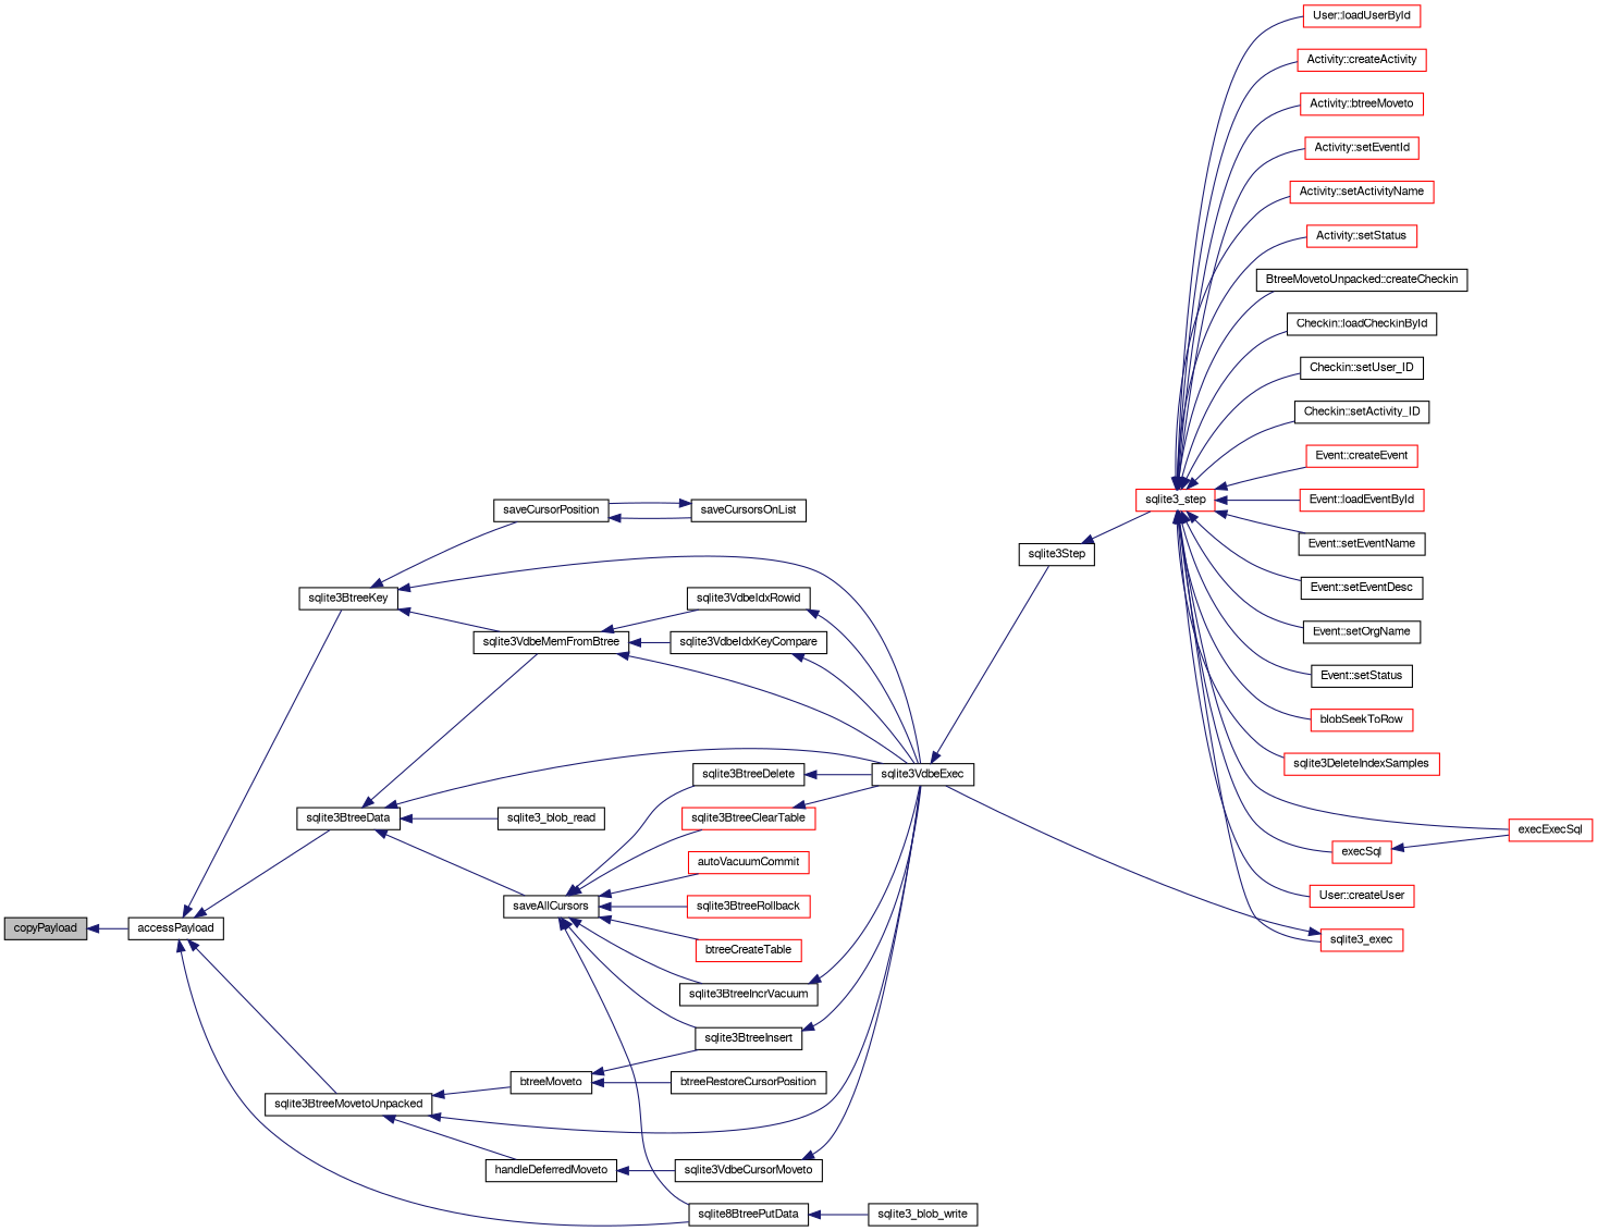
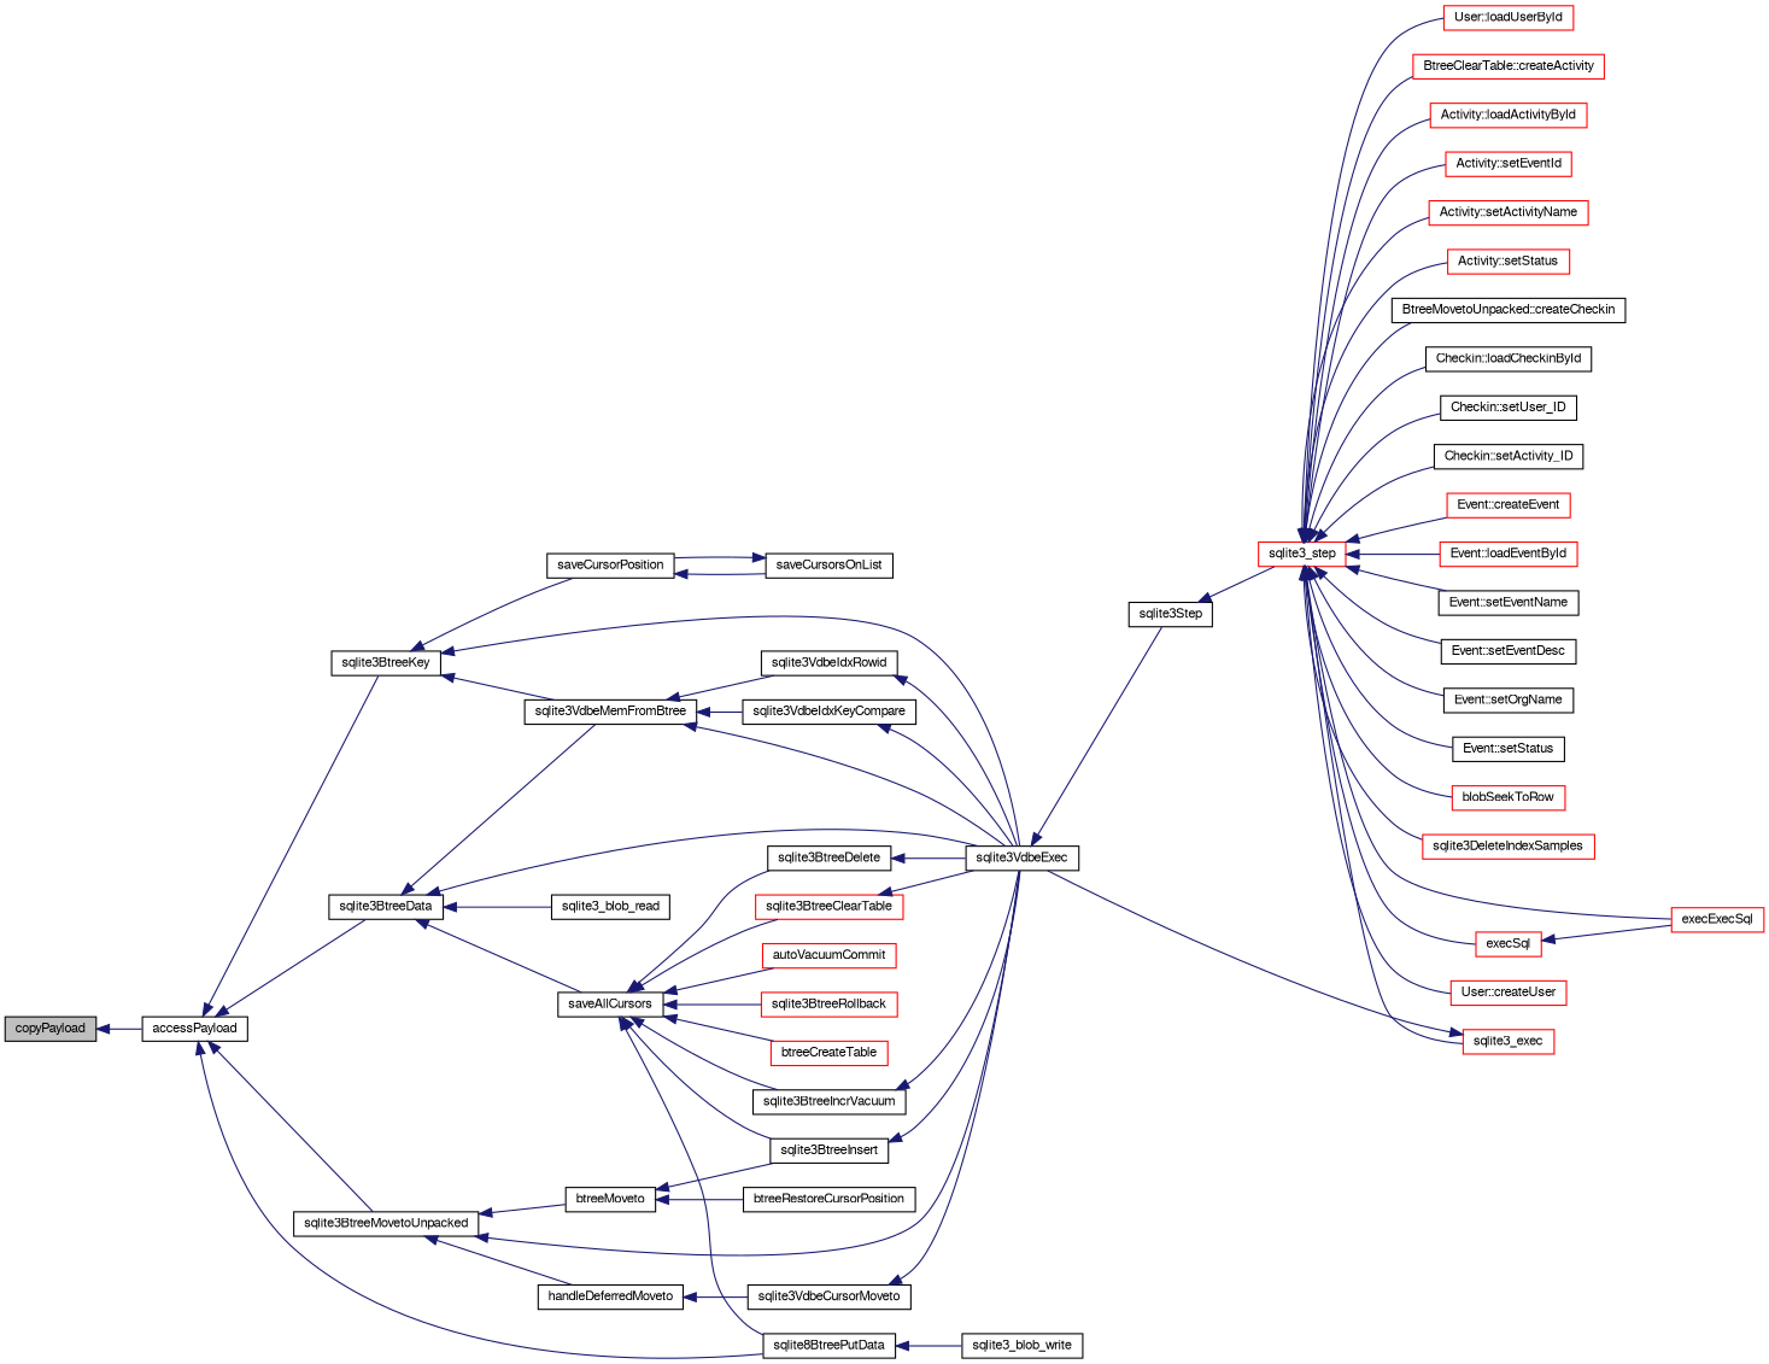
  digraph {
    rankdir=LR
    node [color=black fillcolor=white fontname=FreeSans fontsize=10 shape=record style=filled]
    edge [color=midnightblue dir=back fontname=FreeSans fontsize=10 labelfontname=FreeSans labelfontsize=10 style=solid]
    n1 [fillcolor=grey75 fontcolor=black height=0.2 label=copyPayload width=0.4]
    n2 [height=0.2 label=accessPayload width=0.4]
    n3 [height=0.2 label=sqlite3BtreeKey width=0.4]
    n4 [height=0.2 label=sqlite8BtreePutData width=0.4]
    n5 [height=0.2 label=sqlite3BtreeData width=0.4]
    n6 [height=0.2 label=sqlite3BtreeMovetoUnpacked width=0.4]
    n7 [height=0.2 label=saveCursorPosition width=0.4]
    n8 [height=0.2 label=sqlite3VdbeExec width=0.4]
    n9 [height=0.2 label=sqlite3VdbeMemFromBtree width=0.4]
    n10 [height=0.2 label=sqlite3_blob_write width=0.4]
    n11 [height=0.2 label=saveAllCursors width=0.4]
    n12 [height=0.2 label=sqlite3_blob_read width=0.4]
    n13 [height=0.2 label=btreeMoveto width=0.4]
    n14 [height=0.2 label=handleDeferredMoveto width=0.4]
    n15 [height=0.2 label=saveCursorsOnList width=0.4]
    n16 [height=0.2 label=sqlite3Step width=0.4]
    n17 [height=0.2 label=sqlite3VdbeIdxRowid width=0.4]
    n18 [height=0.2 label=sqlite3VdbeIdxKeyCompare width=0.4]
    n19 [height=0.2 label=sqlite3BtreeIncrVacuum width=0.4]
    n20 [color=red height=0.2 label=autoVacuumCommit width=0.4]
    n21 [color=red height=0.2 label=sqlite3BtreeRollback width=0.4]
    n22 [height=0.2 label=sqlite3BtreeInsert width=0.4]
    n23 [height=0.2 label=sqlite3BtreeDelete width=0.4]
    n24 [color=red height=0.2 label=btreeCreateTable width=0.4]
    n25 [color=red height=0.2 label=sqlite3BtreeClearTable width=0.4]
    n26 [color=red height=0.2 label=sqlite3_step width=0.4]
-   n27 [color=red height=0.2 label="Activity::createActivity" width=0.4]
-   n28 [color=red height=0.2 label="Activity::btreeMoveto" width=0.4]
+   n27 [color=red height=0.2 label="BtreeClearTable::createActivity" width=0.4]
+   n28 [color=red height=0.2 label="Activity::loadActivityById" width=0.4]
    n29 [color=red height=0.2 label="Activity::setEventId" width=0.4]
    n30 [color=red height=0.2 label="Activity::setActivityName" width=0.4]
    n31 [color=red height=0.2 label="Activity::setStatus" width=0.4]
    n32 [height=0.2 label="BtreeMovetoUnpacked::createCheckin" width=0.4]
    n33 [height=0.2 label="Checkin::loadCheckinById" width=0.4]
    n34 [height=0.2 label="Checkin::setUser_ID" width=0.4]
    n35 [height=0.2 label="Checkin::setActivity_ID" width=0.4]
    n36 [color=red height=0.2 label="Event::createEvent" width=0.4]
    n37 [color=red height=0.2 label="Event::loadEventById" width=0.4]
    n38 [height=0.2 label="Event::setEventName" width=0.4]
    n39 [height=0.2 label="Event::setEventDesc" width=0.4]
    n40 [height=0.2 label="Event::setOrgName" width=0.4]
    n41 [height=0.2 label="Event::setStatus" width=0.4]
    n42 [color=red height=0.2 label=blobSeekToRow width=0.4]
    n43 [color=red height=0.2 label=sqlite3DeleteIndexSamples width=0.4]
    n44 [color=red height=0.2 label=sqlite3_exec width=0.4]
    n45 [color=red height=0.2 label=execSql width=0.4]
    n46 [color=red height=0.2 label=execExecSql width=0.4]
    n47 [color=red height=0.2 label="User::createUser" width=0.4]
    n48 [color=red height=0.2 label="User::loadUserById" width=0.4]
    n49 [height=0.2 label=btreeRestoreCursorPosition width=0.4]
    n50 [height=0.2 label=sqlite3VdbeCursorMoveto width=0.4]
    n1 -> n2
    n2 -> n3
    n2 -> n4
    n2 -> n5
    n2 -> n6
    n3 -> n7
    n3 -> n8
    n3 -> n9
    n4 -> n10
    n5 -> n8
    n5 -> n9
    n5 -> n11
    n5 -> n12
    n6 -> n8
    n6 -> n13
    n6 -> n14
    n7 -> n15
    n8 -> n16
    n9 -> n8
    n9 -> n17
    n9 -> n18
    n11 -> n4
    n11 -> n19
    n11 -> n20
    n11 -> n21
    n11 -> n22
    n11 -> n23
    n11 -> n24
    n11 -> n25
    n13 -> n22
    n13 -> n49
    n14 -> n50
    n15 -> n7
    n16 -> n26
    n17 -> n8
    n18 -> n8
    n19 -> n8
    n22 -> n8
    n23 -> n8
    n25 -> n8
    n26 -> n27
    n26 -> n28
    n26 -> n29
    n26 -> n30
    n26 -> n31
    n26 -> n32
    n26 -> n33
    n26 -> n34
    n26 -> n35
    n26 -> n36
    n26 -> n37
    n26 -> n38
    n26 -> n39
    n26 -> n40
    n26 -> n41
    n26 -> n42
    n26 -> n43
    n26 -> n44
    n26 -> n45
    n26 -> n46
    n26 -> n47
    n26 -> n48
    n44 -> n8
    n45 -> n46
    n50 -> n8
  }
